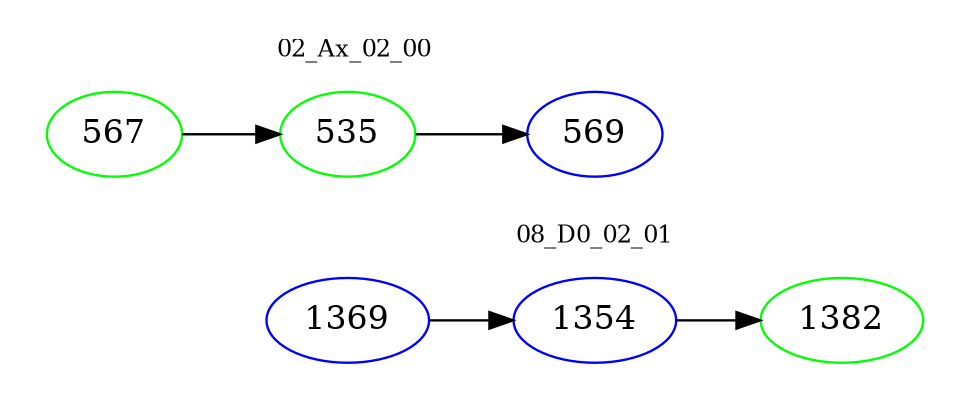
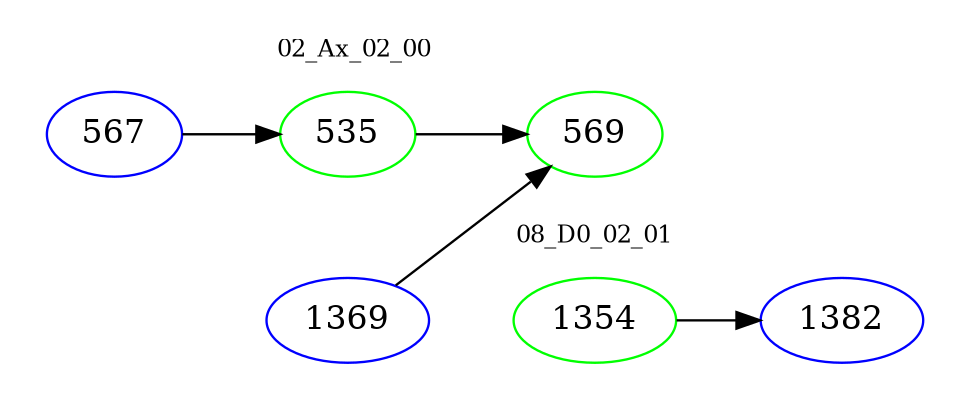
  digraph {
    rankdir=LR
    node [color=blue]
    edge [color=black]
-   n1 [color=green label=567]
+   n1 [label=567]
    n2 [color=green label=535]
-   n3 [label=569]
+   n3 [color=green label=569]
    n4 [label=1369]
-   n5 [label=1354]
-   n6 [color=green label=1382]
+   n5 [color=green label=1354]
+   n6 [label=1382]
    subgraph cluster_1 {
      color=white
      fontsize=10
      label="02_Ax_02_00"
      n1
      n2
      n3
    }
    subgraph cluster_2 {
      color=white
      fontsize=10
      label="08_D0_02_01"
      n4
      n5
      n6
    }
    n1 -> n2
    n2 -> n3
-   n4 -> n5
+   n4 -> n3
    n5 -> n6
  }
